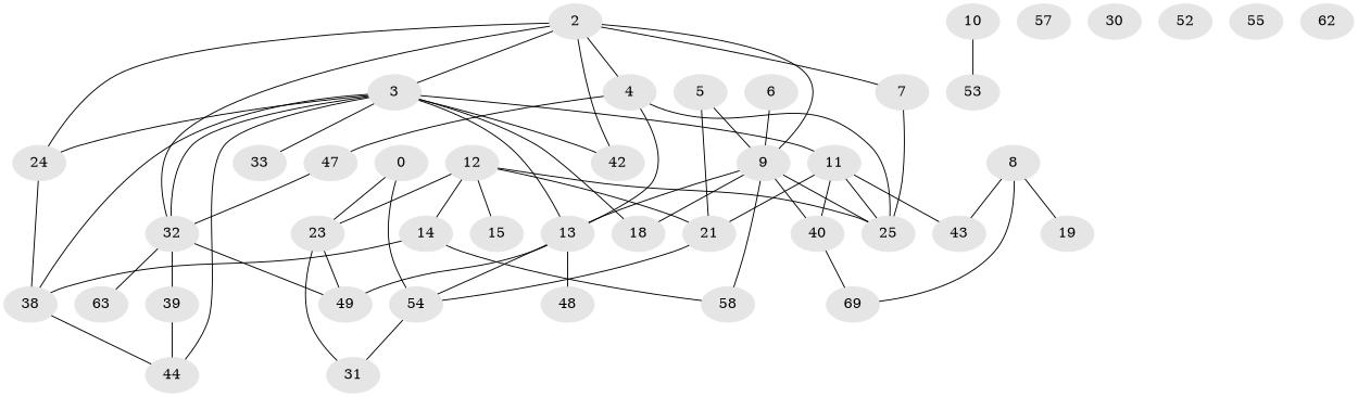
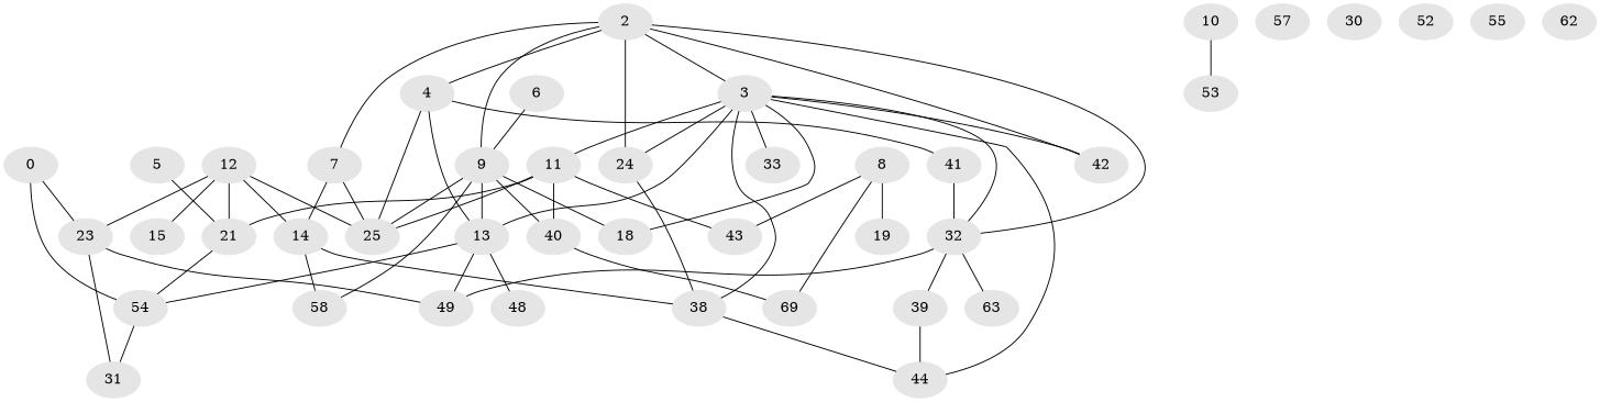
  graph {
    node [color=gray90 style=filled]
    23 [super="+29"]
    49 [super="+65"]
    n3 [label=31]
    n4 [label=0]
    54 [super="+70"]
    2 [super="+34"]
    3 [super="+45"]
    4 [super="+71"]
    7 [super="+35"]
    9 [super="+16"]
    24 [super="+66"]
    32 [super="+59"]
    42 [super="+51"]
    11 [super="+22"]
    13 [super="+20"]
    18 [super="+36"]
    33
    38 [super="+56"]
    44
    25 [super="+60"]
-   47
+   47 [label=41]
    14 [super="+26"]
    40 [super="+64"]
    58
    39 [super="+50"]
    63
    21 [super="+31"]
    43 [super="+57"]
    48
    5 [super="+46"]
    6
    8 [super="+37"]
    19
    69
    10 [super="+28"]
    53
    12 [super="+67"]
    15
    n39 [label=57]
    30
    52
    55
    62 [super="+68"]
    23 -- 49
    23 -- n3
    n4 -- 23
    n4 -- 54 [weight=2]
    54 -- n3
    2 -- 3
    2 -- 4
    2 -- 7
    2 -- 9
    2 -- 24
    2 -- 32
    2 -- 42
    3 -- 24
    3 -- 32
    3 -- 42
    3 -- 11
    3 -- 13
    3 -- 18
    3 -- 33
    3 -- 38
    3 -- 44
    4 -- 13
    4 -- 25
    4 -- 47
    7 -- 25
+   7 -- 14
    9 -- 13
    9 -- 18
    9 -- 25
    9 -- 40
    9 -- 58
    24 -- 38
    32 -- 49
    32 -- 39 [weight=3]
    32 -- 63
    11 -- 25
    11 -- 40
    11 -- 21
    11 -- 43 [weight=2]
    13 -- 49
    13 -- 54
    13 -- 48
    38 -- 44
    47 -- 32 [weight=2]
    14 -- 38
    14 -- 58
    40 -- 69
    39 -- 44
    21 -- 54
-   5 -- 9
    5 -- 21
    6 -- 9
    8 -- 43
    8 -- 19
    8 -- 69
    10 -- 53
    12 -- 23 [weight=2]
    12 -- 25
    12 -- 14
    12 -- 21
    12 -- 15
  }
